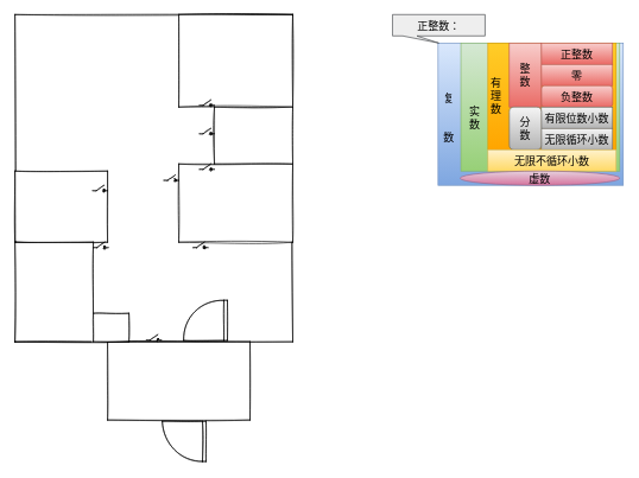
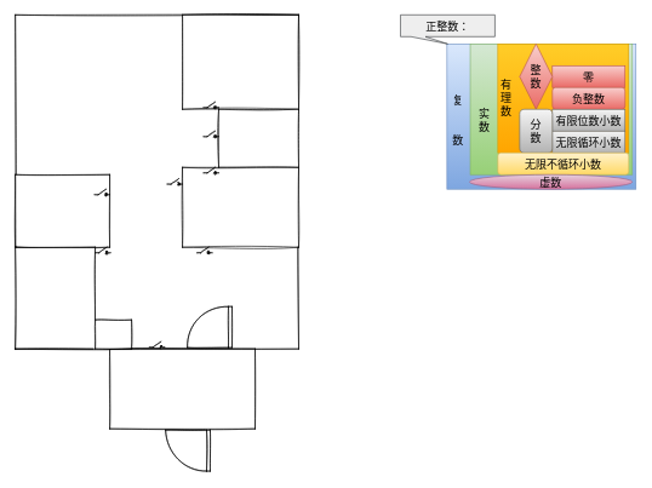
  <mxCell id="0" />
  <mxCell id="1" parent="0" />
  <mxCell id="2" value="" style="group" vertex="1" connectable="0" parent="1"><mxGeometry x="550" y="20" width="324" height="240" as="geometry" /></mxCell>
  <mxCell id="3" value="" style="rounded=0;whiteSpace=wrap;html=1;sketch=0;hachureGap=4;pointerEvents=0;fontFamily=Architects Daughter;fontSource=https%3A%2F%2Ffonts.googleapis.com%2Fcss%3Ffamily%3DArchitects%2BDaughter;fontSize=15;fillColor=#dae8fc;gradientColor=#7ea6e0;strokeColor=#6c8ebf;" vertex="1" parent="2"><mxGeometry x="64" y="40" width="260" height="200" as="geometry" /></mxCell>
  <mxCell id="4" value="" style="rounded=0;whiteSpace=wrap;html=1;sketch=0;hachureGap=4;pointerEvents=0;fontFamily=Architects Daughter;fontSource=https%3A%2F%2Ffonts.googleapis.com%2Fcss%3Ffamily%3DArchitects%2BDaughter;fontSize=15;fillColor=#d5e8d4;gradientColor=#97d077;strokeColor=#82b366;" vertex="1" parent="2"><mxGeometry x="96" y="40" width="223" height="180" as="geometry" /></mxCell>
  <mxCell id="5" value="" style="rounded=0;whiteSpace=wrap;html=1;sketch=0;hachureGap=4;pointerEvents=0;fontFamily=Architects Daughter;fontSource=https%3A%2F%2Ffonts.googleapis.com%2Fcss%3Ffamily%3DArchitects%2BDaughter;fontSize=15;fillColor=#ffcd28;gradientColor=#ffa500;strokeColor=#d79b00;" vertex="1" parent="2"><mxGeometry x="134" y="40" width="180" height="150" as="geometry" /></mxCell>
- <mxCell id="6" value="&lt;span&gt;正整数&lt;/span&gt;" style="rounded=0;whiteSpace=wrap;html=1;sketch=0;hachureGap=4;pointerEvents=0;fontFamily=Architects Daughter;fontSource=https%3A%2F%2Ffonts.googleapis.com%2Fcss%3Ffamily%3DArchitects%2BDaughter;fontSize=15;fillColor=#f8cecc;gradientColor=#ea6b66;strokeColor=#b85450;" vertex="1" parent="2"><mxGeometry x="209" y="40" width="100" height="30" as="geometry" /></mxCell>
  <mxCell id="7" value="&lt;span&gt;零&lt;/span&gt;" style="rounded=0;whiteSpace=wrap;html=1;sketch=0;hachureGap=4;pointerEvents=0;fontFamily=Architects Daughter;fontSource=https%3A%2F%2Ffonts.googleapis.com%2Fcss%3Ffamily%3DArchitects%2BDaughter;fontSize=15;fillColor=#f8cecc;gradientColor=#ea6b66;strokeColor=#b85450;" vertex="1" parent="2"><mxGeometry x="209" y="70" width="100" height="30" as="geometry" /></mxCell>
  <mxCell id="8" value="&lt;span&gt;负整数&lt;/span&gt;" style="whiteSpace=wrap;html=1;sketch=0;hachureGap=4;pointerEvents=0;fontFamily=Architects Daughter;fontSource=https%3A%2F%2Ffonts.googleapis.com%2Fcss%3Ffamily%3DArchitects%2BDaughter;fontSize=15;fillColor=#f8cecc;gradientColor=#ea6b66;strokeColor=#b85450;rounded=1;" vertex="1" parent="2"><mxGeometry x="209" y="100" width="100" height="30" as="geometry" /></mxCell>
- <mxCell id="9" value="整&lt;br&gt;数" style="rounded=0;whiteSpace=wrap;html=1;sketch=0;hachureGap=4;pointerEvents=0;fontFamily=Architects Daughter;fontSource=https%3A%2F%2Ffonts.googleapis.com%2Fcss%3Ffamily%3DArchitects%2BDaughter;fontSize=15;fillColor=#f8cecc;gradientColor=#ea6b66;strokeColor=#b85450;" vertex="1" parent="2"><mxGeometry x="164" y="40" width="45" height="90" as="geometry" /></mxCell>
+ <mxCell id="9" value="整&lt;br&gt;数" style="rhombus;whiteSpace=wrap;html=1;sketch=0;hachureGap=4;pointerEvents=0;fontFamily=Architects Daughter;fontSource=https%3A%2F%2Ffonts.googleapis.com%2Fcss%3Ffamily%3DArchitects%2BDaughter;fontSize=15;fillColor=#f8cecc;gradientColor=#ea6b66;strokeColor=#b85450;" vertex="1" parent="2"><mxGeometry x="164" y="40" width="45" height="90" as="geometry" /></mxCell>
  <mxCell id="10" value="&lt;span&gt;有限位数小数&lt;/span&gt;" style="rounded=0;whiteSpace=wrap;html=1;sketch=0;hachureGap=4;pointerEvents=0;fontFamily=Architects Daughter;fontSource=https%3A%2F%2Ffonts.googleapis.com%2Fcss%3Ffamily%3DArchitects%2BDaughter;fontSize=15;fillColor=#f5f5f5;gradientColor=#b3b3b3;strokeColor=#666666;" vertex="1" parent="2"><mxGeometry x="209" y="130" width="100" height="30" as="geometry" /></mxCell>
  <mxCell id="11" value="&lt;span&gt;无限循环小数&lt;/span&gt;" style="rounded=0;whiteSpace=wrap;html=1;sketch=0;hachureGap=4;pointerEvents=0;fontFamily=Architects Daughter;fontSource=https%3A%2F%2Ffonts.googleapis.com%2Fcss%3Ffamily%3DArchitects%2BDaughter;fontSize=15;fillColor=#f5f5f5;gradientColor=#b3b3b3;strokeColor=#666666;" vertex="1" parent="2"><mxGeometry x="209" y="160" width="100" height="30" as="geometry" /></mxCell>
  <mxCell id="12" value="分&lt;br&gt;数" style="whiteSpace=wrap;html=1;sketch=0;hachureGap=4;pointerEvents=0;fontFamily=Architects Daughter;fontSource=https%3A%2F%2Ffonts.googleapis.com%2Fcss%3Ffamily%3DArchitects%2BDaughter;fontSize=15;fillColor=#f5f5f5;gradientColor=#b3b3b3;strokeColor=#666666;rounded=1;" vertex="1" parent="2"><mxGeometry x="164" y="130" width="45" height="60" as="geometry" /></mxCell>
- <mxCell id="13" value="无限不循环小数" style="rounded=0;whiteSpace=wrap;html=1;sketch=0;hachureGap=4;pointerEvents=0;fontFamily=Architects Daughter;fontSource=https%3A%2F%2Ffonts.googleapis.com%2Fcss%3Ffamily%3DArchitects%2BDaughter;fontSize=15;fillColor=#fff2cc;gradientColor=#ffd966;strokeColor=#d6b656;" vertex="1" parent="2"><mxGeometry x="134" y="190" width="180" height="30" as="geometry" /></mxCell>
+ <mxCell id="13" value="无限不循环小数" style="whiteSpace=wrap;html=1;sketch=0;hachureGap=4;pointerEvents=0;fontFamily=Architects Daughter;fontSource=https%3A%2F%2Ffonts.googleapis.com%2Fcss%3Ffamily%3DArchitects%2BDaughter;fontSize=15;fillColor=#fff2cc;gradientColor=#ffd966;strokeColor=#d6b656;rounded=1;" vertex="1" parent="2"><mxGeometry x="134" y="190" width="180" height="30" as="geometry" /></mxCell>
  <mxCell id="14" value="&lt;span&gt;有&lt;/span&gt;&lt;br&gt;&lt;span&gt;理&lt;/span&gt;&lt;br&gt;&lt;span&gt;数&lt;/span&gt;" style="text;html=1;align=center;verticalAlign=middle;resizable=0;points=[];autosize=1;strokeColor=none;fillColor=none;sketch=0;hachureGap=4;pointerEvents=0;fontFamily=Architects Daughter;fontSource=https%3A%2F%2Ffonts.googleapis.com%2Fcss%3Ffamily%3DArchitects%2BDaughter;fontSize=15;" vertex="1" parent="2"><mxGeometry x="130" y="84" width="30" height="60" as="geometry" /></mxCell>
  <mxCell id="15" value="实&lt;br&gt;数" style="text;html=1;align=center;verticalAlign=middle;resizable=0;points=[];autosize=1;strokeColor=none;fillColor=none;sketch=0;hachureGap=4;pointerEvents=0;fontFamily=Architects Daughter;fontSource=https%3A%2F%2Ffonts.googleapis.com%2Fcss%3Ffamily%3DArchitects%2BDaughter;fontSize=15;" vertex="1" parent="2"><mxGeometry x="100" y="125" width="30" height="40" as="geometry" /></mxCell>
  <mxCell id="16" value="虚数" style="ellipse;whiteSpace=wrap;html=1;sketch=0;hachureGap=4;pointerEvents=0;fontFamily=Architects Daughter;fontSource=https%3A%2F%2Ffonts.googleapis.com%2Fcss%3Ffamily%3DArchitects%2BDaughter;fontSize=15;fillColor=#e6d0de;gradientColor=#d5739d;strokeColor=#996185;" vertex="1" parent="2"><mxGeometry x="95" y="220" width="224" height="20" as="geometry" /></mxCell>
  <mxCell id="17" value="复&lt;br&gt;&lt;br&gt;&lt;br&gt;数" style="text;html=1;align=center;verticalAlign=middle;resizable=0;points=[];autosize=1;strokeColor=none;fillColor=none;sketch=0;hachureGap=4;pointerEvents=0;fontFamily=Architects Daughter;fontSource=https%3A%2F%2Ffonts.googleapis.com%2Fcss%3Ffamily%3DArchitects%2BDaughter;fontSize=15;" vertex="1" parent="2"><mxGeometry x="64" y="105" width="30" height="80" as="geometry" /></mxCell>
  <mxCell id="18" value="正整数：" style="shape=callout;whiteSpace=wrap;html=1;perimeter=calloutPerimeter;sketch=0;hachureGap=4;pointerEvents=0;fontFamily=Architects Daughter;fontSource=https%3A%2F%2Ffonts.googleapis.com%2Fcss%3Ffamily%3DArchitects%2BDaughter;fontSize=15;base=20;position2=0.5;size=10;position=0.11;fillColor=#eeeeee;strokeColor=#36393d;" vertex="1" parent="2"><mxGeometry width="130" height="40" as="geometry" /></mxCell>
  <mxCell id="19" value="" style="rounded=0;whiteSpace=wrap;html=1;sketch=1;hachureGap=4;pointerEvents=0;fontFamily=Architects Daughter;fontSource=https%3A%2F%2Ffonts.googleapis.com%2Fcss%3Ffamily%3DArchitects%2BDaughter;fontSize=20;fillColor=default;strokeColor=default;fontColor=default;" vertex="1" parent="1"><mxGeometry x="20" y="20" width="390" height="460" as="geometry" /></mxCell>
  <mxCell id="20" value="" style="rounded=0;whiteSpace=wrap;html=1;sketch=1;hachureGap=4;pointerEvents=0;fontFamily=Architects Daughter;fontSource=https%3A%2F%2Ffonts.googleapis.com%2Fcss%3Ffamily%3DArchitects%2BDaughter;fontSize=20;fontColor=default;strokeColor=default;fillColor=default;" vertex="1" parent="1"><mxGeometry x="150" y="480" width="200" height="110" as="geometry" /></mxCell>
  <mxCell id="21" value="" style="rounded=0;whiteSpace=wrap;html=1;sketch=1;hachureGap=4;pointerEvents=0;fontFamily=Architects Daughter;fontSource=https%3A%2F%2Ffonts.googleapis.com%2Fcss%3Ffamily%3DArchitects%2BDaughter;fontSize=20;fontColor=default;strokeColor=default;fillColor=default;" vertex="1" parent="1"><mxGeometry x="20" y="240" width="130" height="100" as="geometry" /></mxCell>
  <mxCell id="22" value="" style="rounded=0;whiteSpace=wrap;html=1;sketch=1;hachureGap=4;pointerEvents=0;fontFamily=Architects Daughter;fontSource=https%3A%2F%2Ffonts.googleapis.com%2Fcss%3Ffamily%3DArchitects%2BDaughter;fontSize=20;fontColor=default;strokeColor=default;fillColor=default;" vertex="1" parent="1"><mxGeometry x="250" y="230" width="160" height="110" as="geometry" /></mxCell>
  <mxCell id="23" value="" style="rounded=0;whiteSpace=wrap;html=1;sketch=1;hachureGap=4;pointerEvents=0;fontFamily=Architects Daughter;fontSource=https%3A%2F%2Ffonts.googleapis.com%2Fcss%3Ffamily%3DArchitects%2BDaughter;fontSize=20;fontColor=default;strokeColor=default;fillColor=default;" vertex="1" parent="1"><mxGeometry x="250" y="20" width="160" height="130" as="geometry" /></mxCell>
  <mxCell id="24" value="" style="rounded=0;whiteSpace=wrap;html=1;sketch=1;hachureGap=4;pointerEvents=0;fontFamily=Architects Daughter;fontSource=https%3A%2F%2Ffonts.googleapis.com%2Fcss%3Ffamily%3DArchitects%2BDaughter;fontSize=20;fontColor=default;strokeColor=default;fillColor=default;" vertex="1" parent="1"><mxGeometry x="300" y="150" width="110" height="80" as="geometry" /></mxCell>
  <mxCell id="25" value="" style="rounded=0;whiteSpace=wrap;html=1;sketch=1;hachureGap=4;pointerEvents=0;fontFamily=Architects Daughter;fontSource=https%3A%2F%2Ffonts.googleapis.com%2Fcss%3Ffamily%3DArchitects%2BDaughter;fontSize=20;fontColor=default;strokeColor=default;fillColor=default;" vertex="1" parent="1"><mxGeometry x="20" y="340" width="110" height="140" as="geometry" /></mxCell>
  <mxCell id="26" value="" style="verticalLabelPosition=bottom;html=1;verticalAlign=top;align=center;shape=mxgraph.floorplan.doorRight;aspect=fixed;sketch=1;hachureGap=4;pointerEvents=0;fontFamily=Architects Daughter;fontSource=https%3A%2F%2Ffonts.googleapis.com%2Fcss%3Ffamily%3DArchitects%2BDaughter;fontSize=20;fontColor=default;strokeColor=default;fillColor=default;rotation=90;flipV=0;flipH=1;" vertex="1" parent="1"><mxGeometry x="230" y="590" width="56.47" height="60" as="geometry" /></mxCell>
  <mxCell id="27" value="" style="verticalLabelPosition=bottom;html=1;verticalAlign=top;align=center;shape=mxgraph.floorplan.doorRight;aspect=fixed;sketch=1;hachureGap=4;pointerEvents=0;fontFamily=Architects Daughter;fontSource=https%3A%2F%2Ffonts.googleapis.com%2Fcss%3Ffamily%3DArchitects%2BDaughter;fontSize=20;fontColor=default;strokeColor=default;fillColor=default;rotation=90;flipV=0;flipH=0;" vertex="1" parent="1"><mxGeometry x="260" y="420" width="56.47" height="60" as="geometry" /></mxCell>
  <mxCell id="28" value="" style="rounded=0;whiteSpace=wrap;html=1;sketch=1;hachureGap=4;pointerEvents=0;fontFamily=Architects Daughter;fontSource=https%3A%2F%2Ffonts.googleapis.com%2Fcss%3Ffamily%3DArchitects%2BDaughter;fontSize=20;fontColor=default;strokeColor=default;fillColor=default;" vertex="1" parent="1"><mxGeometry x="130" y="440" width="50" height="40" as="geometry" /></mxCell>
  <mxCell id="29" value="" style="pointerEvents=1;verticalLabelPosition=bottom;shadow=0;dashed=0;align=center;html=1;verticalAlign=top;shape=mxgraph.electrical.electro-mechanical.switch_disconnector;sketch=1;hachureGap=4;fontFamily=Architects Daughter;fontSource=https%3A%2F%2Ffonts.googleapis.com%2Fcss%3Ffamily%3DArchitects%2BDaughter;fontSize=20;fontColor=default;strokeColor=default;fillColor=default;" vertex="1" parent="1"><mxGeometry x="229" y="245.5" width="21" height="9" as="geometry" /></mxCell>
  <mxCell id="30" value="" style="pointerEvents=1;verticalLabelPosition=bottom;shadow=0;dashed=0;align=center;html=1;verticalAlign=top;shape=mxgraph.electrical.electro-mechanical.switch_disconnector;sketch=1;hachureGap=4;fontFamily=Architects Daughter;fontSource=https%3A%2F%2Ffonts.googleapis.com%2Fcss%3Ffamily%3DArchitects%2BDaughter;fontSize=20;fontColor=default;strokeColor=default;fillColor=default;" vertex="1" parent="1"><mxGeometry x="270" y="340" width="21" height="9" as="geometry" /></mxCell>
  <mxCell id="31" value="" style="pointerEvents=1;verticalLabelPosition=bottom;shadow=0;dashed=0;align=center;html=1;verticalAlign=top;shape=mxgraph.electrical.electro-mechanical.switch_disconnector;sketch=1;hachureGap=4;fontFamily=Architects Daughter;fontSource=https%3A%2F%2Ffonts.googleapis.com%2Fcss%3Ffamily%3DArchitects%2BDaughter;fontSize=20;fontColor=default;strokeColor=default;fillColor=default;" vertex="1" parent="1"><mxGeometry x="130" y="340" width="21" height="9" as="geometry" /></mxCell>
  <mxCell id="32" value="" style="pointerEvents=1;verticalLabelPosition=bottom;shadow=0;dashed=0;align=center;html=1;verticalAlign=top;shape=mxgraph.electrical.electro-mechanical.switch_disconnector;sketch=1;hachureGap=4;fontFamily=Architects Daughter;fontSource=https%3A%2F%2Ffonts.googleapis.com%2Fcss%3Ffamily%3DArchitects%2BDaughter;fontSize=20;fontColor=default;strokeColor=default;fillColor=default;" vertex="1" parent="1"><mxGeometry x="204.5" y="470" width="21" height="9" as="geometry" /></mxCell>
  <mxCell id="33" value="" style="pointerEvents=1;verticalLabelPosition=bottom;shadow=0;dashed=0;align=center;html=1;verticalAlign=top;shape=mxgraph.electrical.electro-mechanical.switch_disconnector;sketch=1;hachureGap=4;fontFamily=Architects Daughter;fontSource=https%3A%2F%2Ffonts.googleapis.com%2Fcss%3Ffamily%3DArchitects%2BDaughter;fontSize=20;fontColor=default;strokeColor=default;fillColor=default;" vertex="1" parent="1"><mxGeometry x="279" y="140" width="21" height="9" as="geometry" /></mxCell>
  <mxCell id="34" value="" style="pointerEvents=1;verticalLabelPosition=bottom;shadow=0;dashed=0;align=center;html=1;verticalAlign=top;shape=mxgraph.electrical.electro-mechanical.switch_disconnector;sketch=1;hachureGap=4;fontFamily=Architects Daughter;fontSource=https%3A%2F%2Ffonts.googleapis.com%2Fcss%3Ffamily%3DArchitects%2BDaughter;fontSize=20;fontColor=default;strokeColor=default;fillColor=default;" vertex="1" parent="1"><mxGeometry x="279" y="230" width="21" height="9" as="geometry" /></mxCell>
  <mxCell id="35" value="" style="pointerEvents=1;verticalLabelPosition=bottom;shadow=0;dashed=0;align=center;html=1;verticalAlign=top;shape=mxgraph.electrical.electro-mechanical.switch_disconnector;sketch=1;hachureGap=4;fontFamily=Architects Daughter;fontSource=https%3A%2F%2Ffonts.googleapis.com%2Fcss%3Ffamily%3DArchitects%2BDaughter;fontSize=20;fontColor=default;strokeColor=default;fillColor=default;" vertex="1" parent="1"><mxGeometry x="279" y="180" width="21" height="9" as="geometry" /></mxCell>
  <mxCell id="36" value="" style="pointerEvents=1;verticalLabelPosition=bottom;shadow=0;dashed=0;align=center;html=1;verticalAlign=top;shape=mxgraph.electrical.electro-mechanical.switch_disconnector;sketch=1;hachureGap=4;fontFamily=Architects Daughter;fontSource=https%3A%2F%2Ffonts.googleapis.com%2Fcss%3Ffamily%3DArchitects%2BDaughter;fontSize=20;fontColor=default;strokeColor=default;fillColor=default;" vertex="1" parent="1"><mxGeometry x="129" y="260" width="21" height="9" as="geometry" /></mxCell>
